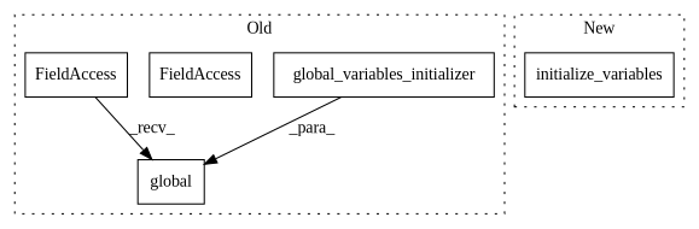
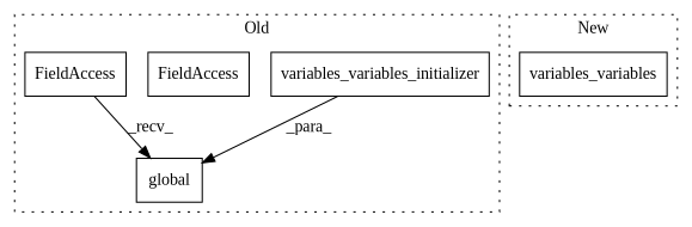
  digraph {
    fontname="Liberation Serif"
    node [a=32 fontname="Liberation Serif" l=12 s=2626 shape=box]
    edge [fontname="Liberation Serif"]
    n1 [l="4,1" label=global s="2639,2684"]
-   n2 [l=30 label=global_variables_initializer s=2654]
+   n2 [l=30 label=variables_variables_initializer s=2654]
    n3 [a=22 label=FieldAccess]
    n4 [a=22 label=FieldAccess]
-   n5 [l=22 label=initialize_variables s=2631]
+   n5 [l=22 label=variables_variables s=2631]
    subgraph cluster_1 {
      label=Old
      style=dotted
      n1
      n2
      n3
      n4
    }
    subgraph cluster_2 {
      label=New
      style=dotted
      n5
    }
    n2 -> n1 [label=_para_]
    n4 -> n1 [label=_recv_]
  }
